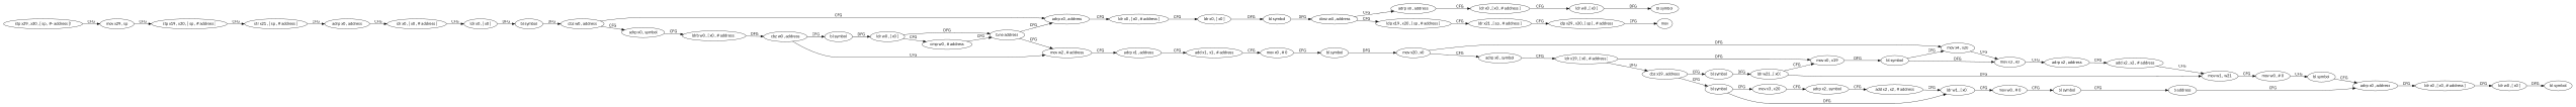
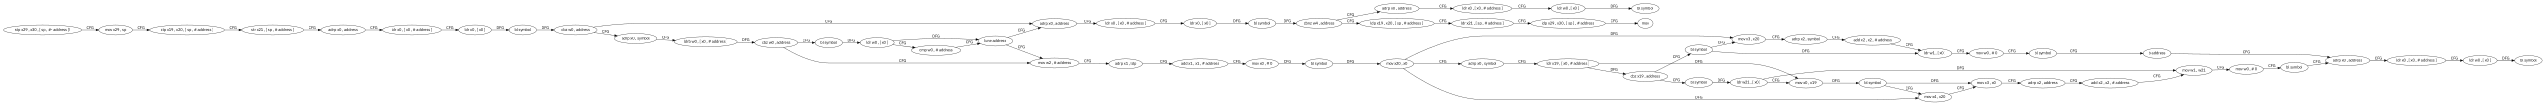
  digraph {
    fontname="IBM Plex Sans"
    rankdir=LR
    node [fontname="IBM Plex Sans"]
    edge [fontname="IBM Plex Sans"]
    n1 [label="stp x29 , x30 , [ sp , #- address ]!"]
    n2 [label="mov x29 , sp"]
    n3 [label="stp x19 , x20 , [ sp , # address ]"]
    n4 [label="str x21 , [ sp , # address ]"]
    n5 [label="adrp x0 , address"]
    n6 [label="ldr x0 , [ x0 , # address ]"]
    n7 [label="ldr x0 , [ x0 ]"]
    n8 [label="bl symbol"]
    n9 [label="cbz w0 , address"]
    n10 [label="adrp x0 , address"]
    n11 [label="adrp x0 , symbol"]
    n12 [label="ldr x0 , [ x0 , # address ]"]
    n13 [label="ldrb w0 , [ x0 , # address ]"]
    n14 [label="ldr x0 , [ x0 ]"]
    n15 [label="cbz w0 , address"]
    n16 [label="bl symbol"]
    n17 [label="cbnz w4 , address"]
    n18 [label="adrp x0 , address"]
    n19 [label="ldp x19 , x20 , [ sp , # address ]"]
    n20 [label="ldr x0 , [ x0 , # address ]"]
    n21 [label="ldr x21 , [ sp , # address ]"]
    n22 [label="ldr w0 , [ x0 ]"]
    n23 [label="ldp x29 , x30 , [ sp ] , # address"]
    n24 [label="mov w2 , # address"]
    n25 [label="bl symbol"]
-   n26 [label="adrp x1 , address"]
+   n26 [label="adrp x1 , ldp"]
    n27 [label="ldr w0 , [ x0 ]"]
    n28 [label="add x1 , x1 , # address"]
    n29 [label="cmp w0 , # address"]
    n30 [label="b.ne address"]
    n31 [label="bl symbol"]
    n32 [label=mov]
    n33 [label="mov x0 , # 0"]
    n34 [label="bl symbol"]
    n35 [label="mov x20 , x0"]
    n36 [label="adrp x0 , symbol"]
    n37 [label="mov x3 , x20"]
    n38 [label="mov x4 , x20"]
    n39 [label="ldr x19 , [ x0 , # address ]"]
    n40 [label="adrp x2 , symbol"]
    n41 [label="mov x3 , x0"]
    n42 [label="cbz x19 , address"]
    n43 [label="mov x0 , x19"]
    n44 [label="bl symbol"]
    n45 [label="bl symbol"]
    n46 [label="bl symbol"]
    n47 [label="ldr w1 , [ x0 ]"]
    n48 [label="ldr w21 , [ x0 ]"]
    n49 [label="mov w0 , # 0"]
    n50 [label="mov w1 , w21"]
    n51 [label="add x2 , x2 , # address"]
    n52 [label="bl symbol"]
    n53 [label="b address"]
    n54 [label="adrp x0 , address"]
    n55 [label="ldr x0 , [ x0 , # address ]"]
    n56 [label="ldr w0 , [ x0 ]"]
    n57 [label="mov w0 , # 0"]
    n58 [label="adrp x2 , address"]
    n59 [label="add x2 , x2 , # address"]
    n60 [label="bl symbol"]
    n61 [label="bl symbol"]
    n1 -> n2 [label=CFG]
    n2 -> n3 [label=CFG]
    n3 -> n4 [label=CFG]
    n4 -> n5 [label=CFG]
    n5 -> n6 [label=CFG]
    n6 -> n7 [label=CFG]
    n7 -> n8 [label=DFG]
    n8 -> n9 [label=DFG]
    n9 -> n10 [label=CFG]
    n9 -> n11 [label=CFG]
    n10 -> n12 [label=CFG]
    n11 -> n13 [label=CFG]
    n12 -> n14 [label=CFG]
    n13 -> n15 [label=DFG]
    n14 -> n16 [label=DFG]
    n15 -> n24 [label=CFG]
    n15 -> n25 [label=CFG]
    n16 -> n17 [label=DFG]
    n17 -> n18 [label=CFG]
    n17 -> n19 [label=CFG]
    n18 -> n20 [label=CFG]
    n19 -> n21 [label=CFG]
    n20 -> n22 [label=CFG]
    n21 -> n23 [label=CFG]
    n22 -> n31 [label=DFG]
    n23 -> n32 [label=CFG]
    n24 -> n26 [label=CFG]
    n25 -> n27 [label=DFG]
    n26 -> n28 [label=CFG]
    n27 -> n29 [label=CFG]
    n27 -> n30 [label=DFG]
    n28 -> n33 [label=CFG]
    n29 -> n30 [label=CFG]
    n30 -> n10 [label=CFG]
    n30 -> n24 [label=CFG]
    n33 -> n34 [label=CFG]
    n34 -> n35 [label=DFG]
    n35 -> n36 [label=CFG]
+   n35 -> n37 [label=DFG]
    n35 -> n38 [label=DFG]
    n36 -> n39 [label=CFG]
    n37 -> n40 [label=CFG]
    n38 -> n41 [label=CFG]
    n39 -> n42 [label=DFG]
    n39 -> n43 [label=DFG]
    n40 -> n51 [label=CFG]
    n41 -> n58 [label=CFG]
    n42 -> n44 [label=CFG]
    n42 -> n45 [label=CFG]
    n43 -> n46 [label=DFG]
    n44 -> n37 [label=CFG]
    n44 -> n47 [label=DFG]
    n45 -> n48 [label=DFG]
    n46 -> n38 [label=CFG]
    n46 -> n41 [label=DFG]
    n47 -> n49 [label=CFG]
    n48 -> n43 [label=CFG]
    n48 -> n50 [label=DFG]
    n49 -> n52 [label=CFG]
    n50 -> n57 [label=CFG]
    n51 -> n47 [label=CFG]
    n52 -> n53 [label=CFG]
    n53 -> n54 [label=CFG]
    n54 -> n55 [label=CFG]
    n55 -> n56 [label=CFG]
    n56 -> n61 [label=DFG]
    n57 -> n60 [label=CFG]
    n58 -> n59 [label=CFG]
    n59 -> n50 [label=CFG]
    n60 -> n54 [label=CFG]
  }
